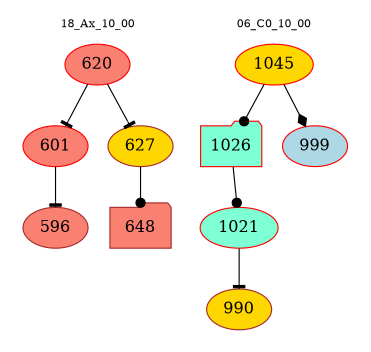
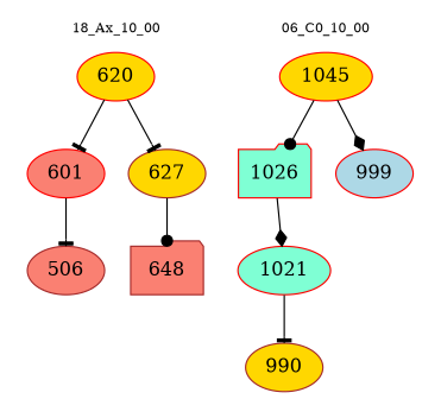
  digraph {
    node [color=red fillcolor=salmon shape=ellipse style=filled]
    edge [arrowhead=tee color=black]
-   n1 [label=620]
+   n1 [fillcolor=gold label=620]
    n2 [label=601]
    n3 [color=brown fillcolor=gold label=627]
-   n4 [color=brown label=596]
+   n4 [color=brown label=506]
    n5 [color=brown label=648 shape=folder]
    n6 [fillcolor=aquamarine label=1026 shape=folder]
    n7 [fillcolor=aquamarine label=1021]
    n8 [fillcolor=gold label=1045]
    n9 [color=brown fillcolor=gold label=990]
    n10 [fillcolor=lightblue label=999]
    subgraph cluster_1 {
      color=white
      fontsize=10
      label="18_Ax_10_00"
      n1
      n2
      n3
      n4
      n5
    }
    subgraph cluster_2 {
      color=white
      fontsize=10
      label="06_C0_10_00"
      n6
      n7
      n8
      n9
      n10
    }
    n1 -> n2
    n1 -> n3
    n2 -> n4
    n3 -> n5 [arrowhead=dot]
-   n6 -> n7 [arrowhead=dot]
+   n6 -> n7 [arrowhead=diamond]
    n7 -> n9
    n8 -> n6 [arrowhead=dot]
    n8 -> n10 [arrowhead=diamond]
  }
